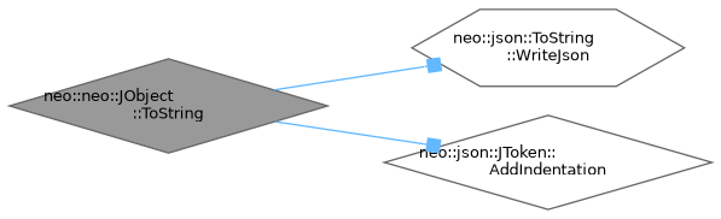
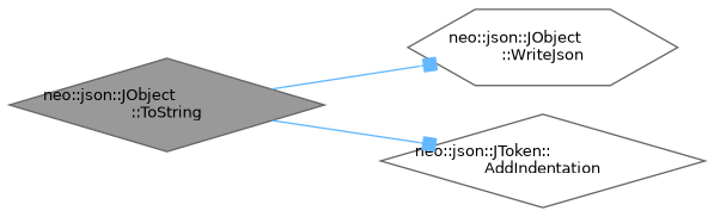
  digraph {
    rankdir=LR
    node [color=grey40 fillcolor=white fontname=Helvetica fontsize=10 shape=diamond style=filled]
    edge [arrowhead=box color=steelblue1 fontname=Helvetica fontsize=10 labelfontname=Helvetica labelfontsize=10 style=solid]
-   n1 [color=gray40 fillcolor=grey60 fontcolor=black height=0.2 label="neo::neo::JObject\l::ToString" width=0.4]
-   n2 [height=0.2 label="neo::json::ToString\l::WriteJson" shape=hexagon width=0.4]
+   n1 [color=gray40 fillcolor=grey60 fontcolor=black height=0.2 label="neo::json::JObject\l::ToString" width=0.4]
+   n2 [height=0.2 label="neo::json::JObject\l::WriteJson" shape=hexagon width=0.4]
    n3 [height=0.2 label="neo::json::JToken::\lAddIndentation" width=0.4]
    n1 -> n2
    n1 -> n3
  }
